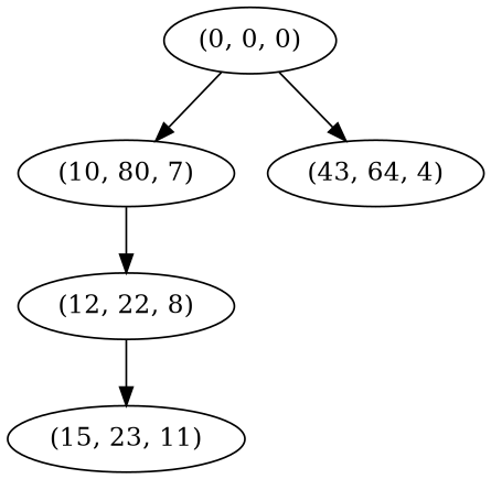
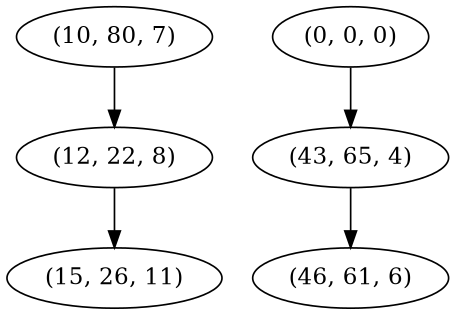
  digraph {
    n1 [label="(10, 80, 7)"]
    "(0, 0, 0)"
-   "(43, 65, 4)" [label="(43, 64, 4)"]
+   "(43, 65, 4)"
    n4 [label="(12, 22, 8)"]
-   "(15, 23, 11)"
+   "(46, 61, 6)"
+   "(15, 23, 11)" [label="(15, 26, 11)"]
    n1 -> n4
-   "(0, 0, 0)" -> n1
    "(0, 0, 0)" -> "(43, 65, 4)"
+   "(43, 65, 4)" -> "(46, 61, 6)"
    n4 -> "(15, 23, 11)"
  }
